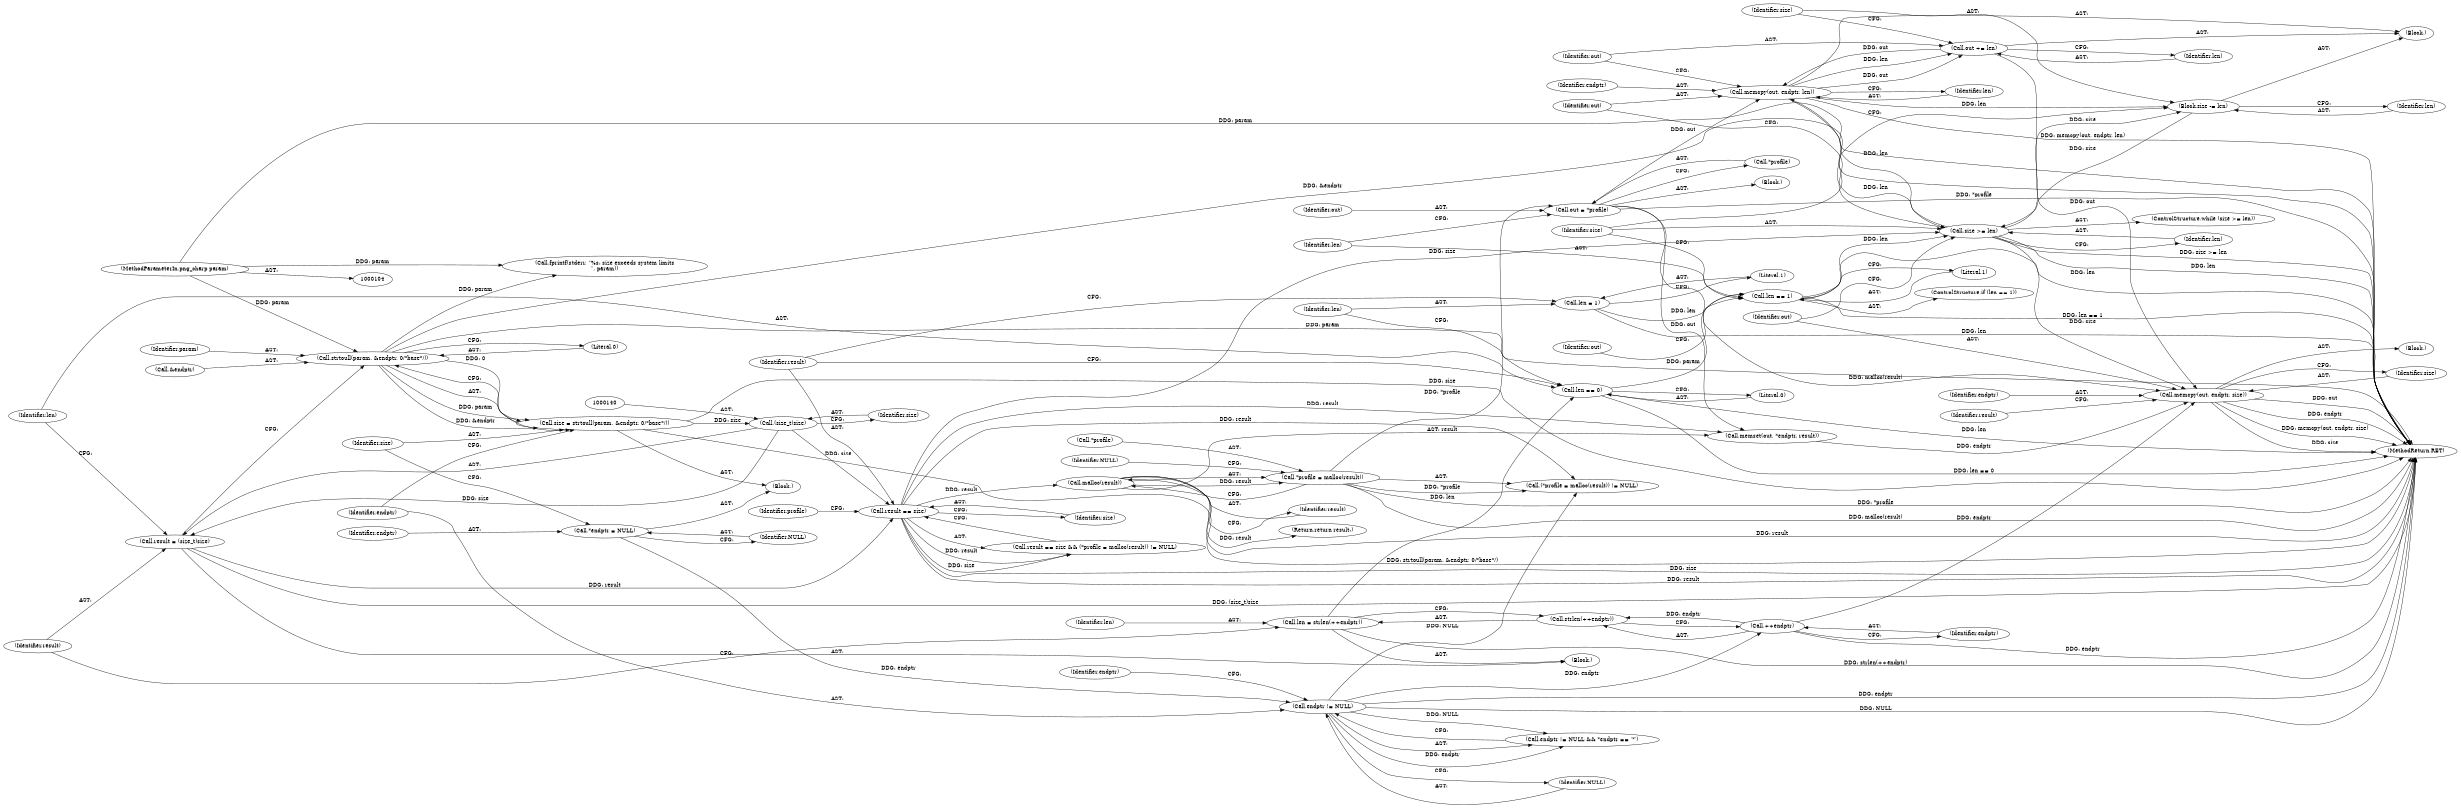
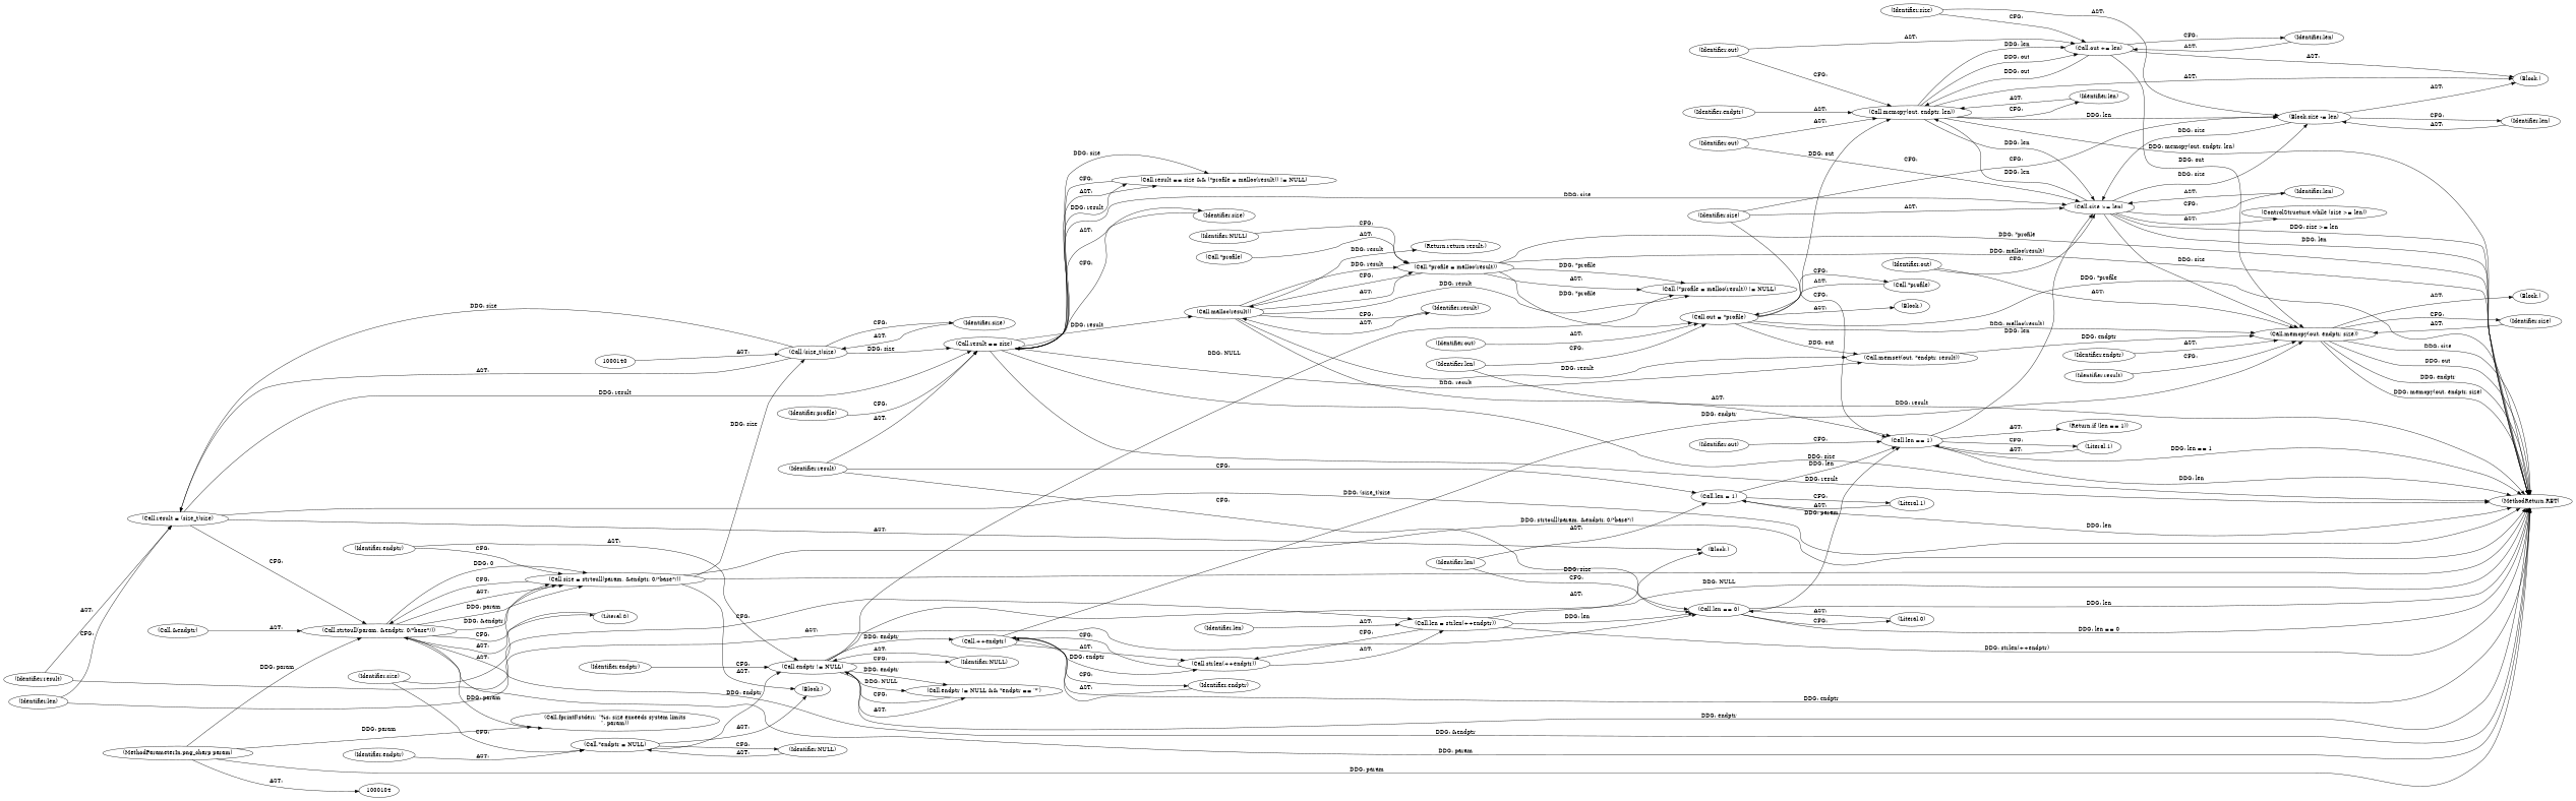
  digraph {
    rankdir=LR
    n1 [label="(Call,memcpy(out, endptr, len))"]
    n2 [label="(Call,out += len)"]
    n3 [label="(Call,size >= len)"]
    n4 [label="(Block,size -= len)"]
    n5 [label="(Identifier,len)"]
    n6 [label="(MethodReturn,RET)"]
    n7 [label="(Block,)"]
    n8 [label="(Call,memcpy(out, endptr, size))"]
    n9 [label="(Identifier,len)"]
    n10 [label="(ControlStructure,while (size >= len))"]
    n11 [label="(Identifier,len)"]
    n12 [label="(Identifier,len)"]
    n13 [label="(Identifier,size)"]
    n14 [label="(Block,)"]
    n15 [label="(Call,out = *profile)"]
    n16 [label="(Call,*profile)"]
    n17 [label="(Block,)"]
    n18 [label="(Call,memset(out, *endptr, result))"]
    n19 [label="(Call,*profile = malloc(result))"]
    n20 [label="(Call,malloc(result))"]
    n21 [label="(Call,(*profile = malloc(result)) != NULL)"]
    n22 [label="(Identifier,result)"]
    n23 [label="(Return,return result;)"]
    n24 [label="(Call,result == size)"]
    n25 [label="(Call,result == size && (*profile = malloc(result)) != NULL)"]
    n26 [label="(Identifier,size)"]
    n27 [label="(Call,result = (size_t)size)"]
    n28 [label="(Block,)"]
    n29 [label="(Call,strtoull(param, &endptr, 0/*base*/))"]
    n30 [label="(Call,(size_t)size)"]
    n31 [label="(Identifier,size)"]
    n32 [label="(Call,size = strtoull(param, &endptr, 0/*base*/))"]
    n33 [label="(Block,)"]
    n34 [label="(Call,fprintf(stderr, \"%s: size exceeds system limits\n\", param))"]
    n35 [label="(Literal,0)"]
    n36 [label="(MethodParameterIn,png_charp param)"]
    1000104
    n38 [label="(Call,++endptr)"]
    n39 [label="(Call,strlen(++endptr))"]
    n40 [label="(Identifier,endptr)"]
    n41 [label="(Call,len = strlen(++endptr))"]
    n42 [label="(Call,endptr != NULL)"]
    n43 [label="(Identifier,NULL)"]
    n44 [label="(Call,endptr != NULL && *endptr == '*')"]
    n45 [label="(Call,*endptr = NULL)"]
    n46 [label="(Identifier,NULL)"]
    n47 [label="(Call,len == 1)"]
-   n48 [label="(ControlStructure,if (len == 1))"]
+   n48 [label="(Return,if (len == 1))"]
    n49 [label="(Literal,1)"]
    n50 [label="(Call,len == 0)"]
    n51 [label="(Literal,0)"]
    n52 [label="(Call,len = 1)"]
    n53 [label="(Literal,1)"]
    n54 [label="(Identifier,size)"]
    n55 [label="(Identifier,profile)"]
    n56 [label="(Identifier,size)"]
    n57 [label="(Identifier,len)"]
    n58 [label="(Identifier,NULL)"]
    n59 [label="(Identifier,out)"]
    n60 [label="(Identifier,out)"]
    n61 [label="(Identifier,endptr)"]
    n62 [label="(Call,&endptr)"]
-   n63 [label="(Identifier,param)"]
    n64 [label="(Identifier,len)"]
    n65 [label="(Identifier,endptr)"]
    n66 [label="(Identifier,len)"]
    n67 [label="(Identifier,out)"]
    n68 [label="(Identifier,size)"]
    n69 [label="(Identifier,endptr)"]
    n70 [label="(Identifier,result)"]
    n71 [label="(Identifier,out)"]
    n72 [label="(Identifier,len)"]
    n73 [label="(Identifier,result)"]
    n74 [label="(Identifier,endptr)"]
    n75 [label="(Call,*profile)"]
    n76 [label="(Identifier,endptr)"]
    n77 [label="(Identifier,out)"]
    n78 [label="(Identifier,result)"]
    1000140
    n1 -> n2 [label="DDG: len"]
    n1 -> n2 [label="DDG: out"]
    n1 -> n3 [label="DDG: len"]
    n1 -> n4 [label="DDG: len"]
    n1 -> n5 [label="CFG: "]
    n1 -> n6 [label="DDG: memcpy(out, endptr, len)"]
    n1 -> n7 [label="AST: "]
    n2 -> n1 [label="DDG: out"]
    n2 -> n7 [label="AST: "]
    n2 -> n8 [label="DDG: out"]
    n2 -> n9 [label="CFG: "]
    n3 -> n1 [label="DDG: len"]
    n3 -> n4 [label="DDG: size"]
    n3 -> n6 [label="DDG: size >= len"]
    n3 -> n6 [label="DDG: len"]
    n3 -> n8 [label="DDG: size"]
    n3 -> n10 [label="AST: "]
    n3 -> n11 [label="CFG: "]
    n4 -> n3 [label="DDG: size"]
    n4 -> n7 [label="AST: "]
    n4 -> n12 [label="CFG: "]
    n5 -> n1 [label="AST: "]
    n8 -> n6 [label="DDG: out"]
    n8 -> n6 [label="DDG: endptr"]
    n8 -> n6 [label="DDG: memcpy(out, endptr, size)"]
    n8 -> n6 [label="DDG: size"]
    n8 -> n13 [label="CFG: "]
    n8 -> n14 [label="AST: "]
    n9 -> n2 [label="AST: "]
    n11 -> n3 [label="AST: "]
    n12 -> n4 [label="AST: "]
    n13 -> n8 [label="AST: "]
    n15 -> n1 [label="DDG: out"]
    n15 -> n6 [label="DDG: *profile"]
    n15 -> n8 [label="DDG: malloc(result)"]
    n15 -> n16 [label="CFG: "]
    n15 -> n17 [label="AST: "]
    n15 -> n18 [label="DDG: out"]
    n16 -> n15 [label="AST: "]
    n18 -> n8 [label="DDG: endptr"]
    n19 -> n6 [label="DDG: *profile"]
    n19 -> n6 [label="DDG: malloc(result)"]
    n19 -> n15 [label="DDG: *profile"]
    n19 -> n20 [label="CFG: "]
    n19 -> n21 [label="AST: "]
    n19 -> n21 [label="DDG: *profile"]
    n20 -> n6 [label="DDG: result"]
-   n20 -> n18 [label="AST: result"]
+   n20 -> n18 [label="DDG: result"]
    n20 -> n19 [label="AST: "]
    n20 -> n19 [label="DDG: result"]
-   n24 -> n21 [label="DDG: result"]
+   n20 -> n21 [label="DDG: result"]
    n20 -> n22 [label="CFG: "]
    n20 -> n23 [label="DDG: result"]
    n22 -> n20 [label="AST: "]
    n24 -> n3 [label="DDG: size"]
    n24 -> n6 [label="DDG: size"]
    n24 -> n6 [label="DDG: result"]
    n24 -> n18 [label="DDG: result"]
    n24 -> n20 [label="DDG: result"]
    n24 -> n25 [label="AST: "]
    n24 -> n25 [label="DDG: result"]
    n24 -> n25 [label="DDG: size"]
    n24 -> n26 [label="CFG: "]
    n25 -> n24 [label="CFG: "]
    n26 -> n24 [label="AST: "]
    n27 -> n6 [label="DDG: (size_t)size"]
    n27 -> n24 [label="DDG: result"]
    n27 -> n28 [label="AST: "]
    n27 -> n29 [label="CFG: "]
    n29 -> n6 [label="DDG: &endptr"]
    n29 -> n6 [label="DDG: param"]
    n29 -> n32 [label="AST: "]
    n29 -> n32 [label="DDG: param"]
    n29 -> n32 [label="DDG: &endptr"]
    n29 -> n32 [label="DDG: 0"]
    n29 -> n34 [label="DDG: param"]
    n29 -> n35 [label="CFG: "]
    n30 -> n24 [label="DDG: size"]
    n30 -> n27 [label="AST: "]
    n30 -> n27 [label="DDG: size"]
    n30 -> n31 [label="CFG: "]
    n31 -> n30 [label="AST: "]
    n32 -> n6 [label="DDG: size"]
    n32 -> n6 [label="DDG: strtoull(param, &endptr, 0/*base*/)"]
    n32 -> n29 [label="CFG: "]
    n32 -> n30 [label="DDG: size"]
    n32 -> n33 [label="AST: "]
    n35 -> n29 [label="AST: "]
    n36 -> n6 [label="DDG: param"]
    n36 -> n29 [label="DDG: param"]
    n36 -> n34 [label="DDG: param"]
    n36 -> 1000104 [label="AST: "]
    n38 -> n6 [label="DDG: endptr"]
    n38 -> n8 [label="DDG: endptr"]
    n38 -> n39 [label="AST: "]
    n38 -> n39 [label="DDG: endptr"]
    n38 -> n40 [label="CFG: "]
    n39 -> n38 [label="CFG: "]
    n39 -> n41 [label="AST: "]
    n40 -> n38 [label="AST: "]
    n41 -> n6 [label="DDG: strlen(++endptr)"]
    n41 -> n28 [label="AST: "]
    n41 -> n39 [label="CFG: "]
    n41 -> n50 [label="DDG: len"]
    n42 -> n6 [label="DDG: endptr"]
    n42 -> n6 [label="DDG: NULL"]
    n42 -> n21 [label="DDG: NULL"]
    n42 -> n38 [label="DDG: endptr"]
    n42 -> n43 [label="CFG: "]
    n42 -> n44 [label="AST: "]
    n42 -> n44 [label="DDG: endptr"]
    n42 -> n44 [label="DDG: NULL"]
    n43 -> n42 [label="AST: "]
    n44 -> n42 [label="CFG: "]
    n45 -> n33 [label="AST: "]
    n45 -> n42 [label="DDG: endptr"]
    n45 -> n46 [label="CFG: "]
    n46 -> n45 [label="AST: "]
    n47 -> n3 [label="DDG: len"]
    n47 -> n6 [label="DDG: len == 1"]
    n47 -> n6 [label="DDG: len"]
    n47 -> n48 [label="AST: "]
    n47 -> n49 [label="CFG: "]
    n49 -> n47 [label="AST: "]
    n50 -> n6 [label="DDG: len"]
    n50 -> n6 [label="DDG: len == 0"]
    n50 -> n47 [label="DDG: param"]
    n50 -> n51 [label="CFG: "]
    n51 -> n50 [label="AST: "]
    n52 -> n6 [label="DDG: len"]
    n52 -> n47 [label="DDG: len"]
    n52 -> n53 [label="CFG: "]
    n53 -> n52 [label="AST: "]
    n54 -> n3 [label="AST: "]
    n54 -> n4 [label="CFG: "]
    n54 -> n47 [label="CFG: "]
    n55 -> n24 [label="CFG: "]
    n56 -> n32 [label="AST: "]
    n56 -> n45 [label="CFG: "]
    n57 -> n15 [label="CFG: "]
    n57 -> n47 [label="AST: "]
    n58 -> n19 [label="CFG: "]
    n59 -> n1 [label="AST: "]
    n59 -> n3 [label="CFG: "]
    n60 -> n47 [label="CFG: "]
    n61 -> n32 [label="CFG: "]
    n61 -> n42 [label="AST: "]
    n62 -> n29 [label="AST: "]
-   n63 -> n29 [label="AST: "]
    n64 -> n41 [label="AST: "]
    n65 -> n42 [label="CFG: "]
    n66 -> n27 [label="CFG: "]
    n66 -> n50 [label="AST: "]
    n67 -> n1 [label="CFG: "]
    n67 -> n2 [label="AST: "]
    n68 -> n2 [label="CFG: "]
    n68 -> n4 [label="AST: "]
    n69 -> n8 [label="AST: "]
    n70 -> n8 [label="CFG: "]
    n71 -> n15 [label="AST: "]
    n72 -> n50 [label="CFG: "]
    n72 -> n52 [label="AST: "]
    n73 -> n24 [label="AST: "]
    n73 -> n50 [label="CFG: "]
    n73 -> n52 [label="CFG: "]
    n74 -> n45 [label="AST: "]
    n75 -> n19 [label="AST: "]
    n76 -> n1 [label="AST: "]
    n77 -> n3 [label="CFG: "]
    n77 -> n8 [label="AST: "]
    n78 -> n27 [label="AST: "]
    n78 -> n41 [label="CFG: "]
    1000140 -> n30 [label="AST: "]
  }
